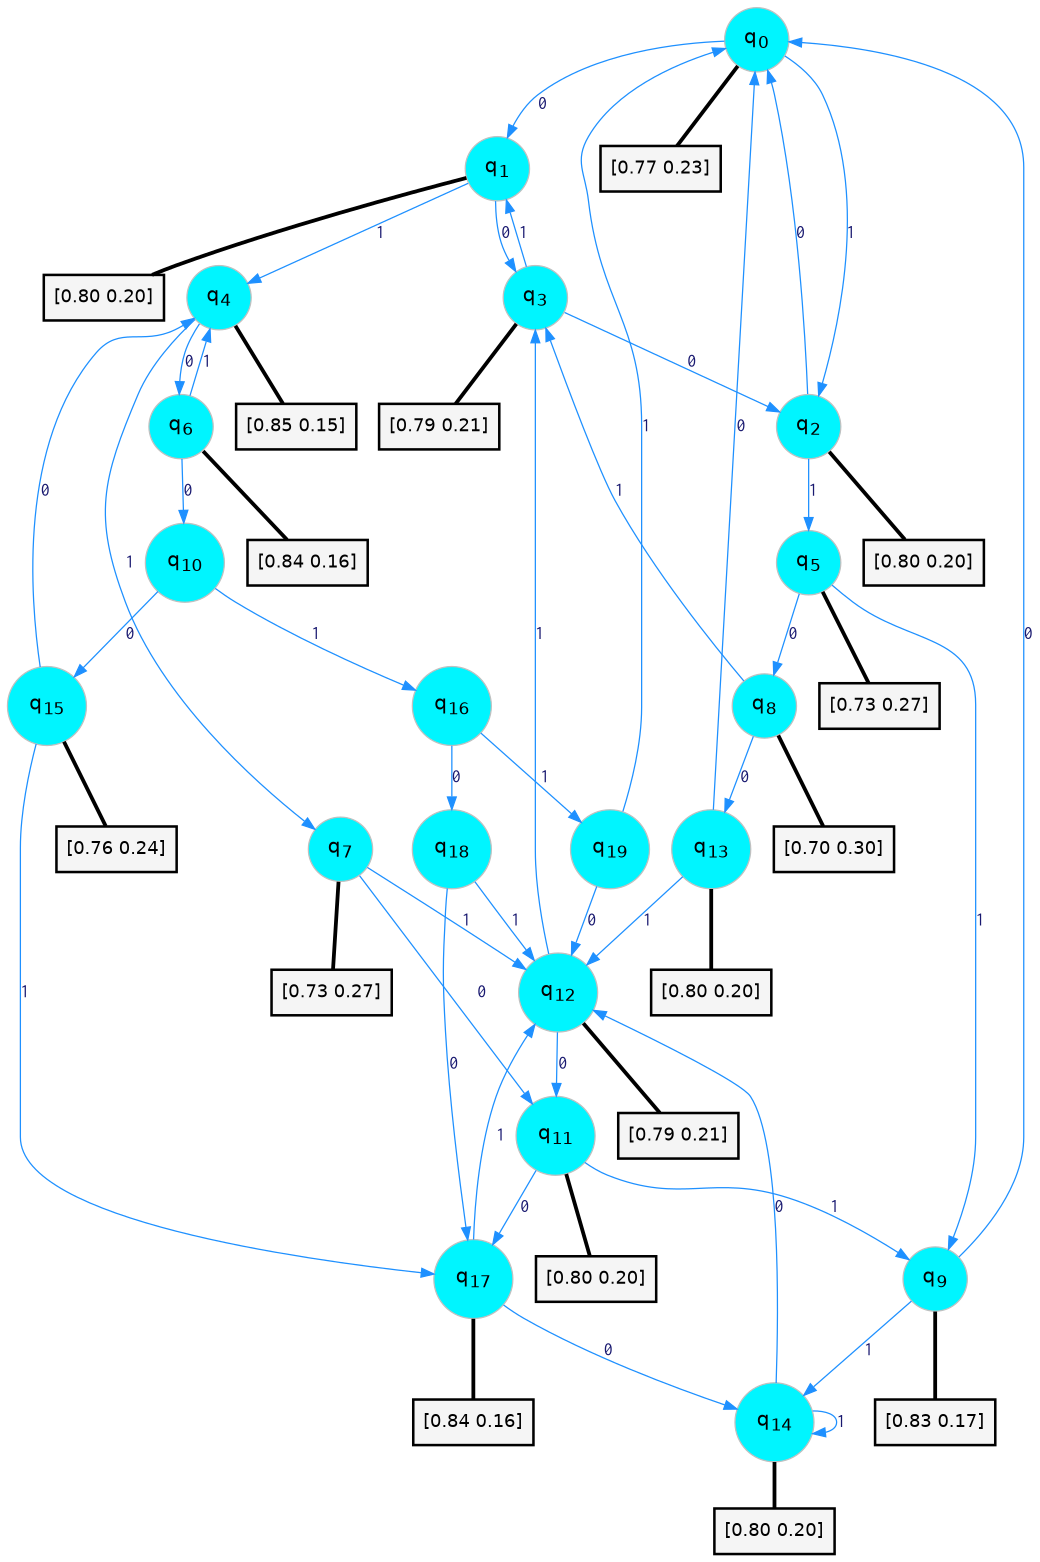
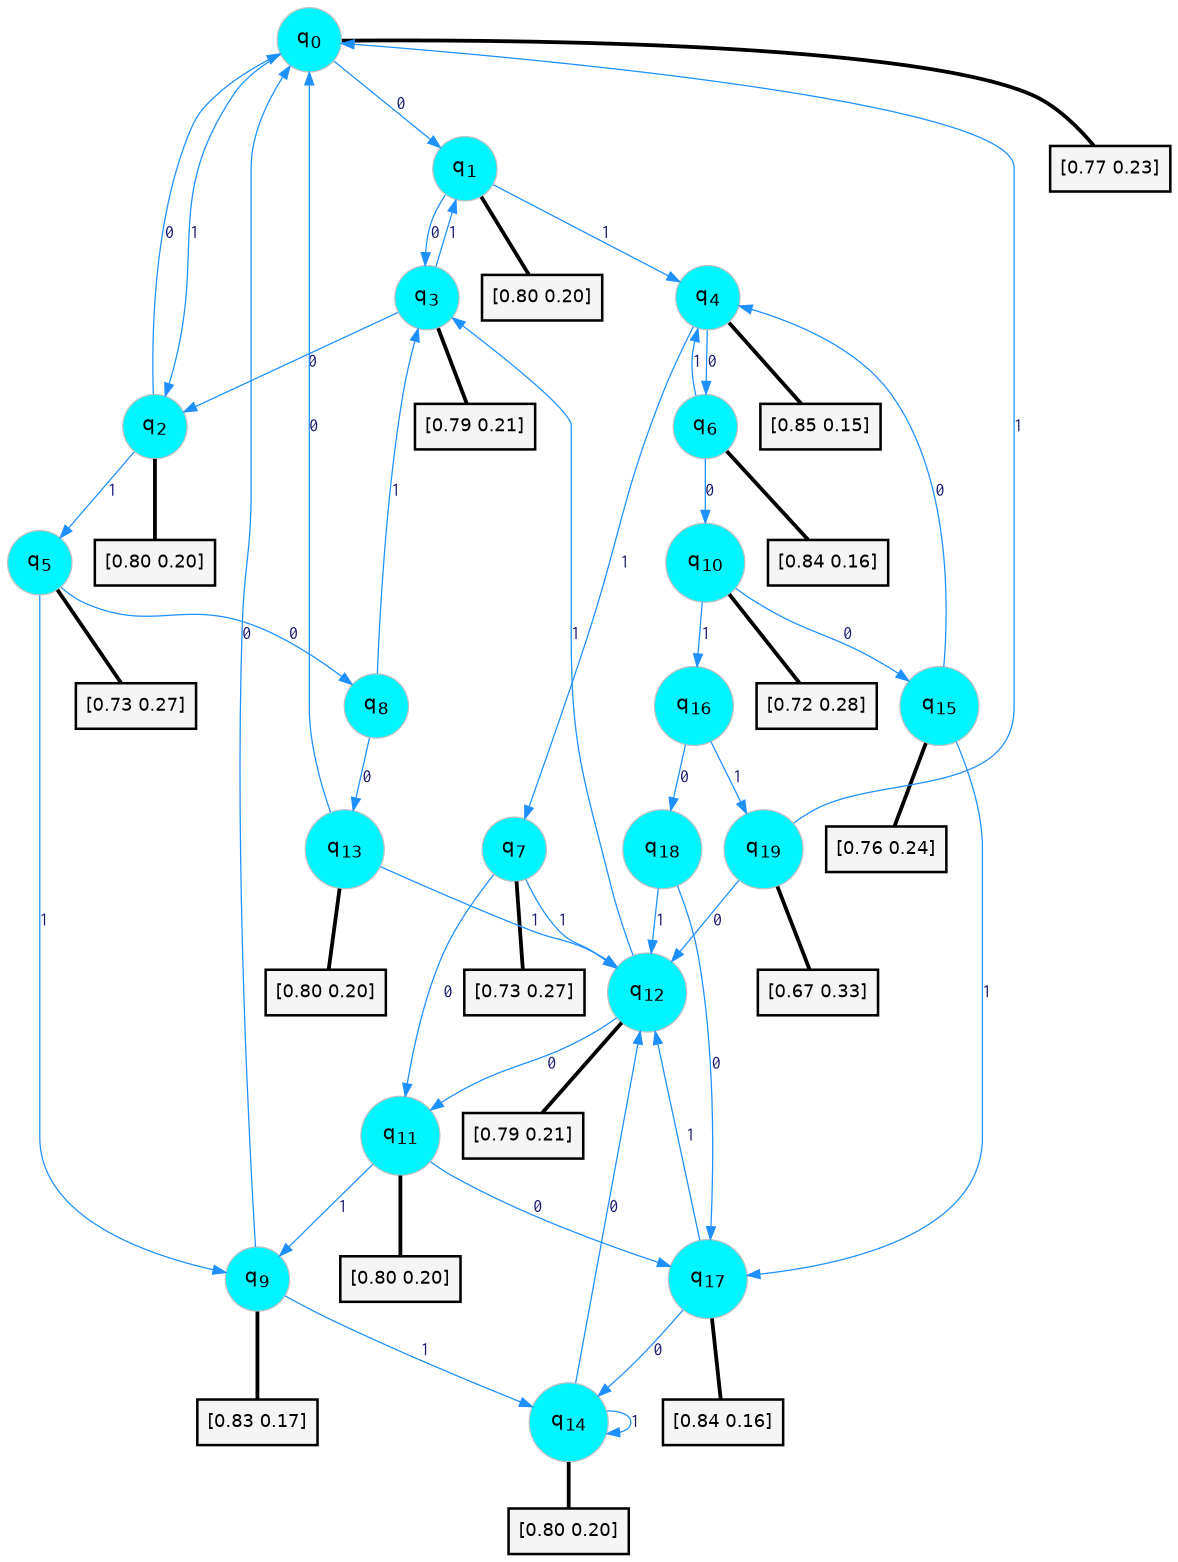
  digraph {
    rankdir=TD
    node [color=gray fillcolor=turquoise1 fontcolor=black fontname=Helvetica fontsize=16 fontweight=bold shape=circle style=filled]
    edge [arrowsize=1 color=dodgerblue1 fontcolor=midnightblue fontname=courier fontweight=bold penwidth=1 style=solid weight=20]
    n1 [label=<q<SUB>0</SUB>>]
    n2 [label=<q<SUB>1</SUB>>]
    n3 [label=<q<SUB>2</SUB>>]
    n4 [color=black fillcolor=whitesmoke fontsize=14 label="[0.77 0.23]" penwidth=2 shape=box]
    n5 [label=<q<SUB>3</SUB>>]
    n6 [label=<q<SUB>4</SUB>>]
    n7 [color=black fillcolor=whitesmoke fontsize=14 label="[0.80 0.20]" penwidth=2 shape=box]
    n8 [label=<q<SUB>5</SUB>>]
    n9 [color=black fillcolor=whitesmoke fontsize=14 label="[0.80 0.20]" penwidth=2 shape=box]
    n10 [color=black fillcolor=whitesmoke fontsize=14 label="[0.79 0.21]" penwidth=2 shape=box]
    n11 [label=<q<SUB>6</SUB>>]
    n12 [label=<q<SUB>7</SUB>>]
    n13 [color=black fillcolor=whitesmoke fontsize=14 label="[0.85 0.15]" penwidth=2 shape=box]
    n14 [label=<q<SUB>8</SUB>>]
    n15 [label=<q<SUB>9</SUB>>]
    n16 [color=black fillcolor=whitesmoke fontsize=14 label="[0.73 0.27]" penwidth=2 shape=box]
    n17 [label=<q<SUB>10</SUB>>]
    n18 [color=black fillcolor=whitesmoke fontsize=14 label="[0.84 0.16]" penwidth=2 shape=box]
    n19 [label=<q<SUB>11</SUB>>]
    n20 [label=<q<SUB>12</SUB>>]
    n21 [color=black fillcolor=whitesmoke fontsize=14 label="[0.73 0.27]" penwidth=2 shape=box]
    n22 [label=<q<SUB>13</SUB>>]
-   n23 [color=black fillcolor=whitesmoke fontsize=14 label="[0.70 0.30]" penwidth=2 shape=box]
    n24 [label=<q<SUB>14</SUB>>]
    n25 [color=black fillcolor=whitesmoke fontsize=14 label="[0.83 0.17]" penwidth=2 shape=box]
    n26 [label=<q<SUB>15</SUB>>]
    n27 [label=<q<SUB>16</SUB>>]
+   n28 [color=black fillcolor=whitesmoke fontsize=14 label="[0.72 0.28]" penwidth=2 shape=box]
    n29 [label=<q<SUB>17</SUB>>]
    n30 [color=black fillcolor=whitesmoke fontsize=14 label="[0.80 0.20]" penwidth=2 shape=box]
    n31 [color=black fillcolor=whitesmoke fontsize=14 label="[0.79 0.21]" penwidth=2 shape=box]
    n32 [color=black fillcolor=whitesmoke fontsize=14 label="[0.80 0.20]" penwidth=2 shape=box]
    n33 [color=black fillcolor=whitesmoke fontsize=14 label="[0.80 0.20]" penwidth=2 shape=box]
    n34 [color=black fillcolor=whitesmoke fontsize=14 label="[0.76 0.24]" penwidth=2 shape=box]
    n35 [label=<q<SUB>18</SUB>>]
    n36 [label=<q<SUB>19</SUB>>]
    n37 [color=black fillcolor=whitesmoke fontsize=14 label="[0.84 0.16]" penwidth=2 shape=box]
+   n38 [color=black fillcolor=whitesmoke fontsize=14 label="[0.67 0.33]" penwidth=2 shape=box]
    n1 -> n2 [label=0]
    n1 -> n3 [label=1]
    n1 -> n4 [arrowhead=none color=black penwidth=3]
    n2 -> n5 [label=0]
    n2 -> n6 [label=1]
    n2 -> n7 [arrowhead=none color=black penwidth=3]
    n3 -> n1 [label=0]
    n3 -> n8 [label=1]
    n3 -> n9 [arrowhead=none color=black penwidth=3]
    n5 -> n2 [label=1]
    n5 -> n3 [label=0]
    n5 -> n10 [arrowhead=none color=black penwidth=3]
    n6 -> n11 [label=0]
    n6 -> n12 [label=1]
    n6 -> n13 [arrowhead=none color=black penwidth=3]
    n8 -> n14 [label=0]
    n8 -> n15 [label=1]
    n8 -> n16 [arrowhead=none color=black penwidth=3]
    n11 -> n6 [label=1]
    n11 -> n17 [label=0]
    n11 -> n18 [arrowhead=none color=black penwidth=3]
    n12 -> n19 [label=0]
    n12 -> n20 [label=1]
    n12 -> n21 [arrowhead=none color=black penwidth=3]
    n14 -> n5 [label=1]
    n14 -> n22 [label=0]
-   n14 -> n23 [arrowhead=none color=black penwidth=3]
    n15 -> n1 [label=0]
    n15 -> n24 [label=1]
    n15 -> n25 [arrowhead=none color=black penwidth=3]
    n17 -> n26 [label=0]
    n17 -> n27 [label=1]
+   n17 -> n28 [arrowhead=none color=black penwidth=3]
    n19 -> n15 [label=1]
    n19 -> n29 [label=0]
    n19 -> n30 [arrowhead=none color=black penwidth=3]
    n20 -> n5 [label=1]
    n20 -> n19 [label=0]
    n20 -> n31 [arrowhead=none color=black penwidth=3]
    n22 -> n1 [label=0]
    n22 -> n20 [label=1]
    n22 -> n32 [arrowhead=none color=black penwidth=3]
    n24 -> n20 [label=0]
    n24 -> n24 [label=1]
    n24 -> n33 [arrowhead=none color=black penwidth=3]
    n26 -> n6 [label=0]
    n26 -> n29 [label=1]
    n26 -> n34 [arrowhead=none color=black penwidth=3]
    n27 -> n35 [label=0]
    n27 -> n36 [label=1]
    n29 -> n20 [label=1]
    n29 -> n24 [label=0]
    n29 -> n37 [arrowhead=none color=black penwidth=3]
    n35 -> n20 [label=1]
    n35 -> n29 [label=0]
    n36 -> n1 [label=1]
    n36 -> n20 [label=0]
+   n36 -> n38 [arrowhead=none color=black penwidth=3]
  }
